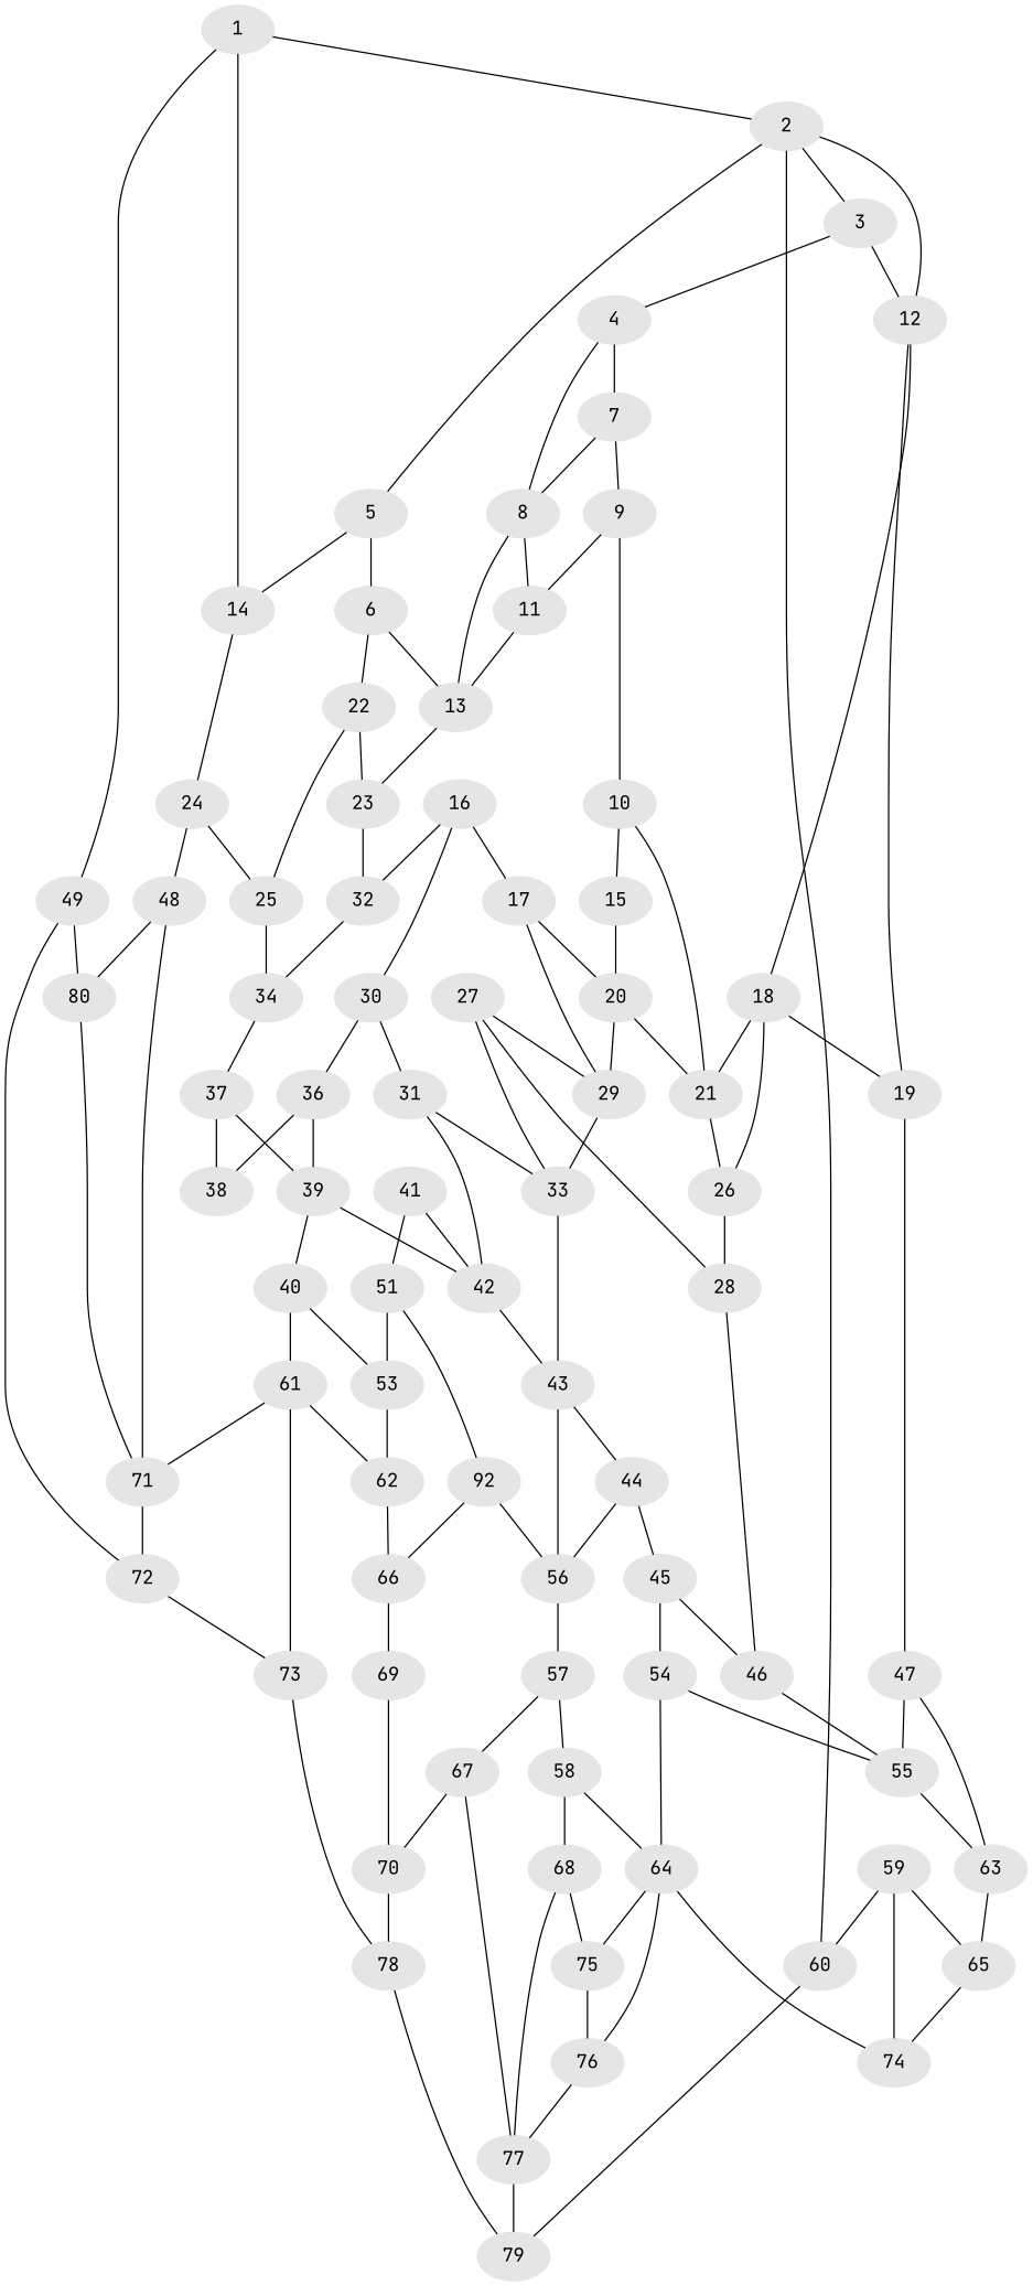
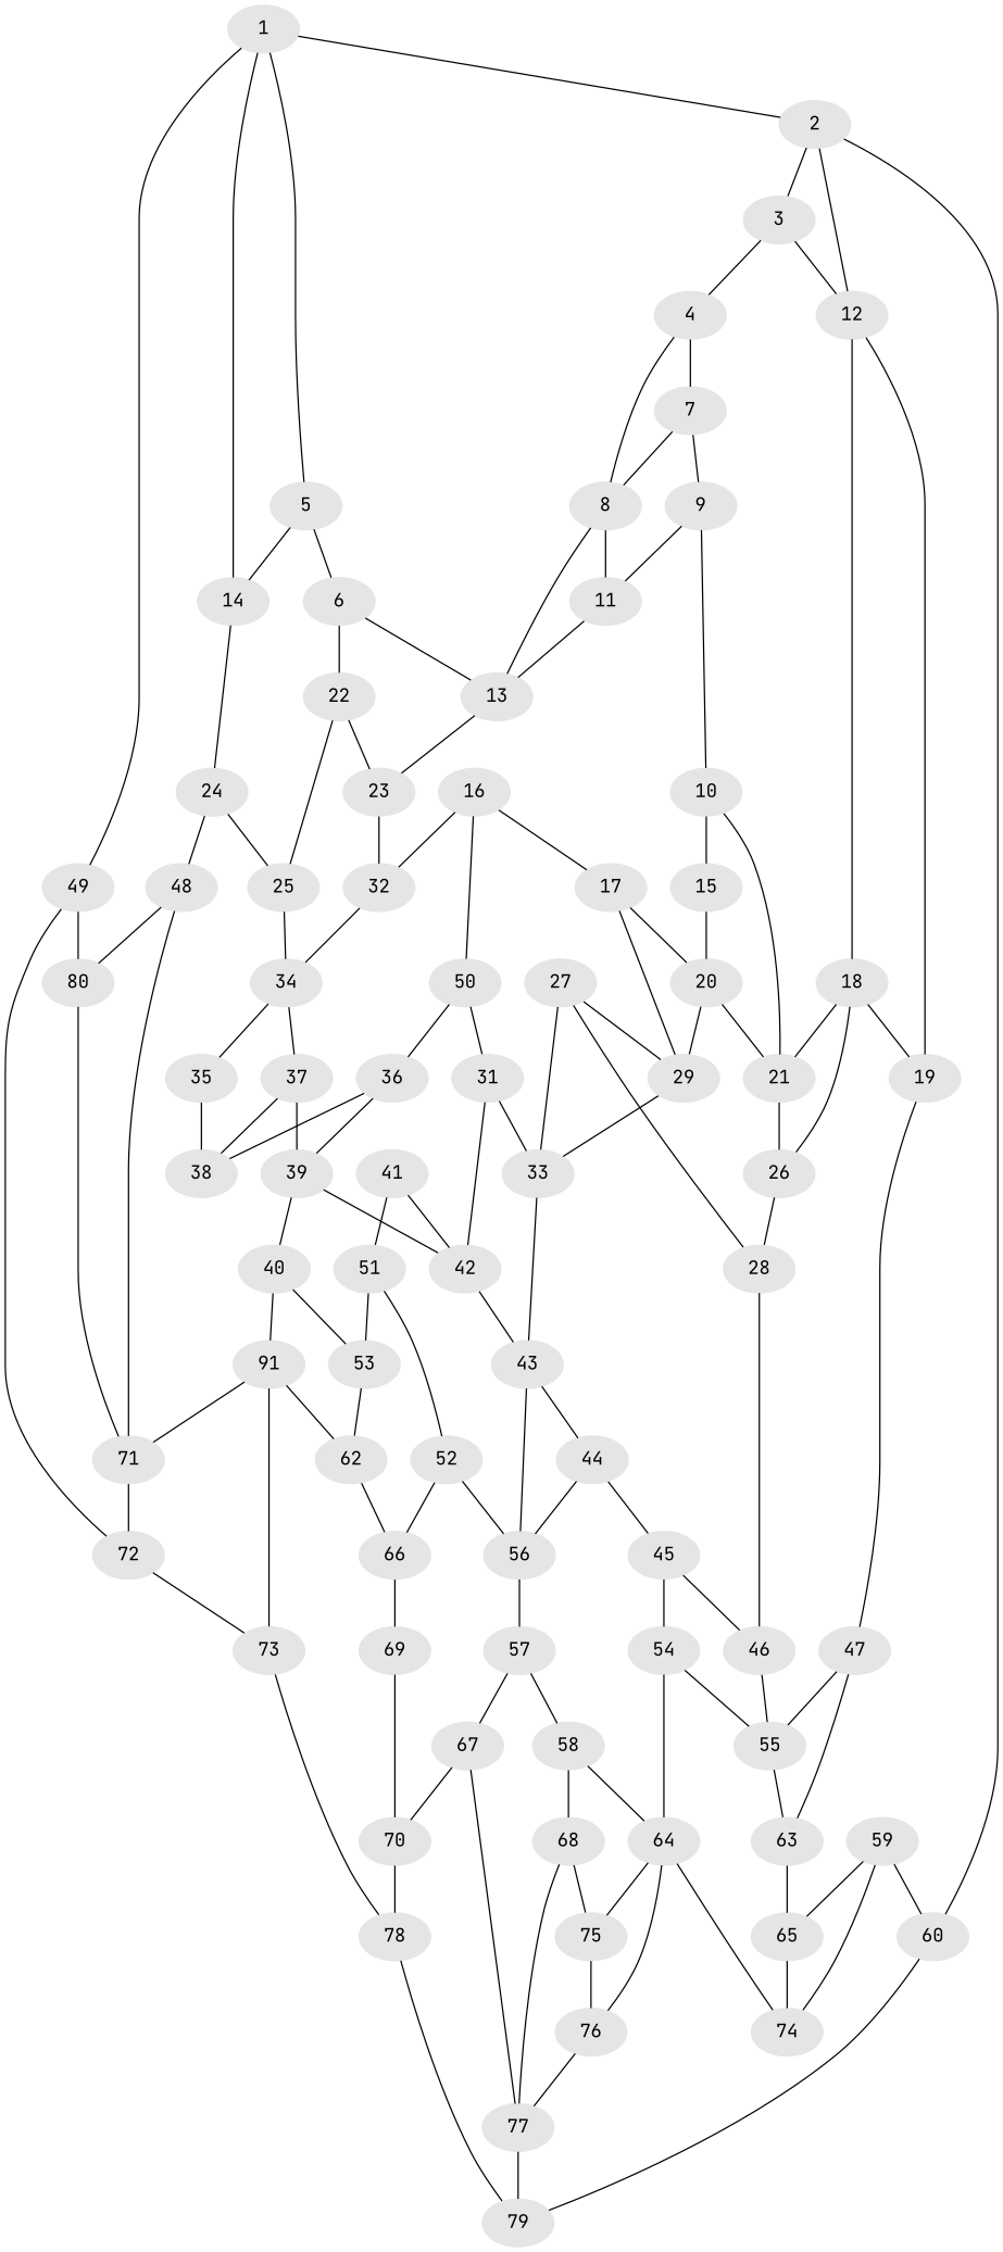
  graph {
    fontname="JetBrains Mono"
    node [color=gray90 fontname="JetBrains Mono" style=filled]
    edge [fontname="JetBrains Mono" weight=1.0]
    1
    2
    5
    14
    49
    3
    12
    60
    6
    24
    n11 [label=80]
    72
    4
    18
    19
    79
    7
    8
    9
    13
    11
    22
    23
    25
    10
    15
    21
    20
    26
    47
    32
    48
    29
    16
    17
-   30
+   30 [label=50]
    31
    36
    34
    33
    28
    55
    63
    71
+   35
    37
    46
    27
    43
    42
    38
    39
    44
    56
    40
    53
-   61
+   61 [label=91]
    41
    51
    62
    73
-   52 [label=92]
+   52
    45
    57
    54
    64
    65
    66
    69
    74
    75
    76
    58
    67
    68
    70
    77
    59
    78
    1 -- 2
-   2 -- 5
+   1 -- 5
    1 -- 14
    1 -- 49
    2 -- 3
    2 -- 12
    2 -- 60
    5 -- 14
    5 -- 6
    14 -- 24
    49 -- n11
    49 -- 72
    3 -- 12
    3 -- 4
    12 -- 18
    12 -- 19
    60 -- 79
    6 -- 13
    6 -- 22
    24 -- 25
    24 -- 48 [weight=2.0]
    n11 -- 71
    72 -- 73
    4 -- 7
    4 -- 8
    18 -- 19
    18 -- 21
    18 -- 26
    19 -- 47
    7 -- 8
    7 -- 9
    8 -- 13
    8 -- 11
    9 -- 11
    9 -- 10
    13 -- 23
    11 -- 13
    22 -- 23
    22 -- 25
    23 -- 32 [weight=2.0]
    25 -- 34
    10 -- 15
    10 -- 21
    15 -- 20
    21 -- 26
    20 -- 21
    20 -- 29
    26 -- 28
    47 -- 55
    47 -- 63
    32 -- 34
    48 -- n11
    48 -- 71
    29 -- 33
    16 -- 32
    16 -- 17
    16 -- 30
    17 -- 20
    17 -- 29
    30 -- 31
    30 -- 36
    31 -- 33
    31 -- 42
    36 -- 38
    36 -- 39
+   34 -- 35
    34 -- 37
    33 -- 43
    28 -- 46
    55 -- 63
    63 -- 65 [weight=2.0]
    71 -- 72
+   35 -- 38 [weight=2.0]
    37 -- 38
    37 -- 39
    46 -- 55
    27 -- 29
    27 -- 33
    27 -- 28
    43 -- 44
    43 -- 56
    42 -- 43
    39 -- 42
    39 -- 40
    44 -- 56
    44 -- 45
    56 -- 57
    40 -- 53
    40 -- 61
    53 -- 62
    61 -- 71
    61 -- 62
    61 -- 73
    41 -- 42
    41 -- 51
    51 -- 53
    51 -- 52
    62 -- 66
    73 -- 78
    52 -- 56
    52 -- 66
    45 -- 46
    45 -- 54
    57 -- 58
    57 -- 67
    54 -- 55
    54 -- 64
    64 -- 74
    64 -- 75
    64 -- 76
    65 -- 74
    66 -- 69 [weight=2.0]
    69 -- 70
    75 -- 76
    76 -- 77
    58 -- 64
    58 -- 68
    67 -- 70
    67 -- 77
    68 -- 75 [weight=2.0]
    68 -- 77
    70 -- 78
    77 -- 79
    59 -- 60
    59 -- 65
    59 -- 74
    78 -- 79
  }
